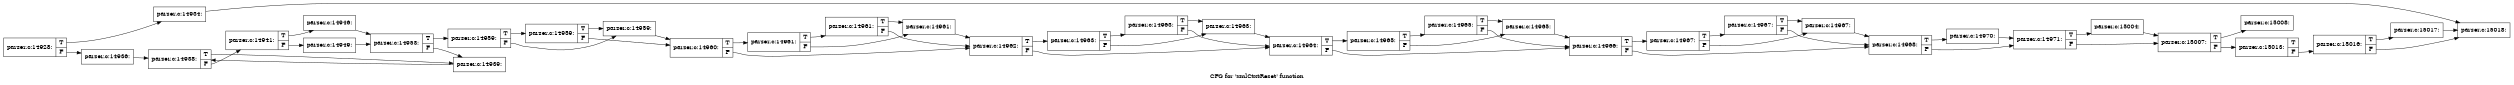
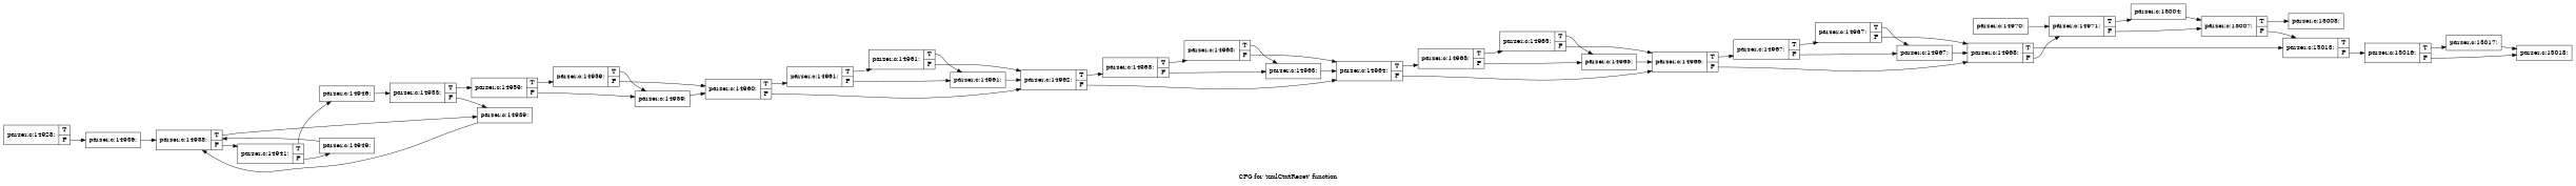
  digraph {
    label="CFG for 'xmlCtxtReset' function"
    rankdir=LR
    node [shape=record]
    edge [tailport=s0]
    n1 [label="{parser.c:14928:|{<s0>T|<s1>F}}"]
-   n2 [label="{parser.c:14934:}"]
    n3 [label="{parser.c:14936:}"]
    n4 [label="{parser.c:15018:}"]
    n5 [label="{parser.c:14938:|{<s0>T|<s1>F}}"]
    n6 [label="{parser.c:14939:}"]
    n7 [label="{parser.c:14941:|{<s0>T|<s1>F}}"]
    n8 [label="{parser.c:14946:}"]
    n9 [label="{parser.c:14949:}"]
    n10 [label="{parser.c:14953:|{<s0>T|<s1>F}}"]
    n11 [label="{parser.c:14959:|{<s0>T|<s1>F}}"]
    n12 [label="{parser.c:14959:|{<s0>T|<s1>F}}"]
    n13 [label="{parser.c:14959:}"]
    n14 [label="{parser.c:14960:|{<s0>T|<s1>F}}"]
    n15 [label="{parser.c:14961:|{<s0>T|<s1>F}}"]
    n16 [label="{parser.c:14962:|{<s0>T|<s1>F}}"]
    n17 [label="{parser.c:14961:|{<s0>T|<s1>F}}"]
    n18 [label="{parser.c:14961:}"]
    n19 [label="{parser.c:14963:|{<s0>T|<s1>F}}"]
    n20 [label="{parser.c:14964:|{<s0>T|<s1>F}}"]
    n21 [label="{parser.c:14963:|{<s0>T|<s1>F}}"]
    n22 [label="{parser.c:14963:}"]
    n23 [label="{parser.c:14965:|{<s0>T|<s1>F}}"]
    n24 [label="{parser.c:14966:|{<s0>T|<s1>F}}"]
    n25 [label="{parser.c:14965:|{<s0>T|<s1>F}}"]
    n26 [label="{parser.c:14965:}"]
    n27 [label="{parser.c:14967:|{<s0>T|<s1>F}}"]
    n28 [label="{parser.c:14968:|{<s0>T|<s1>F}}"]
    n29 [label="{parser.c:14967:|{<s0>T|<s1>F}}"]
    n30 [label="{parser.c:14967:}"]
    n31 [label="{parser.c:14970:}"]
    n32 [label="{parser.c:14971:|{<s0>T|<s1>F}}"]
    n33 [label="{parser.c:15004:}"]
    n34 [label="{parser.c:15007:|{<s0>T|<s1>F}}"]
    n35 [label="{parser.c:15008:}"]
    n36 [label="{parser.c:15013:|{<s0>T|<s1>F}}"]
    n37 [label="{parser.c:15016:|{<s0>T|<s1>F}}"]
    n38 [label="{parser.c:15017:}"]
-   n1 -> n2
    n1 -> n3 [tailport=s1]
-   n2 -> n4
    n3 -> n5
    n5 -> n6
    n5 -> n7 [tailport=s1]
    n6 -> n5
    n7 -> n8
    n7 -> n9 [tailport=s1]
    n8 -> n10
-   n9 -> n10
+   n9 -> n5
    n10 -> n6 [tailport=s1]
    n10 -> n11
    n11 -> n12
    n11 -> n13 [tailport=s1]
    n12 -> n13
    n12 -> n14 [tailport=s1]
    n13 -> n14
    n14 -> n15
    n14 -> n16 [tailport=s1]
    n15 -> n17
    n15 -> n18 [tailport=s1]
    n16 -> n19
    n16 -> n20 [tailport=s1]
    n17 -> n16 [tailport=s1]
    n17 -> n18
    n18 -> n16
    n19 -> n21
    n19 -> n22 [tailport=s1]
    n20 -> n23
    n20 -> n24 [tailport=s1]
    n21 -> n20 [tailport=s1]
    n21 -> n22
    n22 -> n20
    n23 -> n25
    n23 -> n26 [tailport=s1]
    n24 -> n27
    n24 -> n28 [tailport=s1]
    n25 -> n24 [tailport=s1]
    n25 -> n26
    n26 -> n24
    n27 -> n29
    n27 -> n30 [tailport=s1]
-   n28 -> n31
+   n28 -> n36
    n28 -> n32 [tailport=s1]
    n29 -> n28 [tailport=s1]
    n29 -> n30
    n30 -> n28
    n31 -> n32
    n32 -> n33
    n32 -> n34 [tailport=s1]
    n33 -> n34
    n34 -> n35
    n34 -> n36 [tailport=s1]
    n36 -> n37 [tailport=s1]
    n37 -> n4 [tailport=s1]
    n37 -> n38
    n38 -> n4
  }
